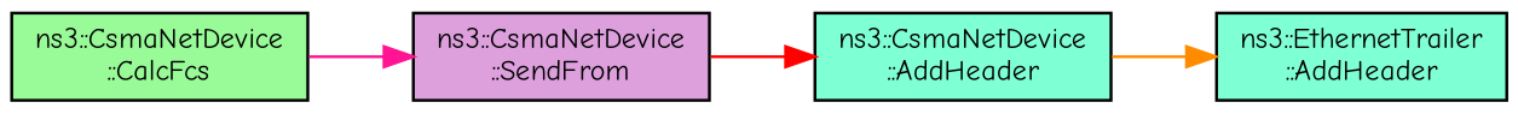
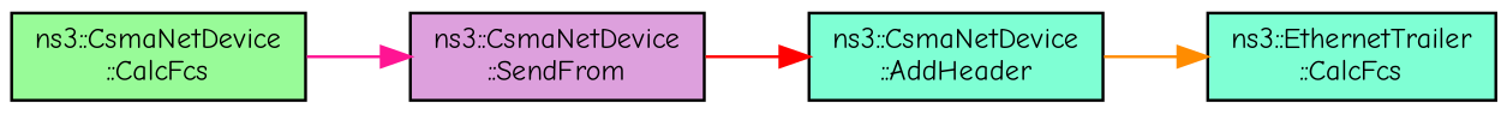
  digraph {
    fontname="Comic Neue"
    rankdir=RL
    node [color=black fillcolor=aquamarine fontname="Comic Neue" fontsize=10 shape=record style=filled]
    edge [dir=back fontname="Comic Neue" fontsize=10 labelfontname=Helvetica labelfontsize=10 style=solid]
-   n1 [fontcolor=black height=0.2 label="ns3::EthernetTrailer\l::AddHeader" width=0.4]
+   n1 [fontcolor=black height=0.2 label="ns3::EthernetTrailer\l::CalcFcs" width=0.4]
    n2 [height=0.2 label="ns3::CsmaNetDevice\l::AddHeader" width=0.4]
    n3 [fillcolor=plum height=0.2 label="ns3::CsmaNetDevice\l::SendFrom" width=0.4]
    n4 [fillcolor=palegreen height=0.2 label="ns3::CsmaNetDevice\l::CalcFcs" width=0.4]
    n1 -> n2 [color=darkorange]
    n2 -> n3 [color=red]
    n3 -> n4 [color=deeppink]
  }
